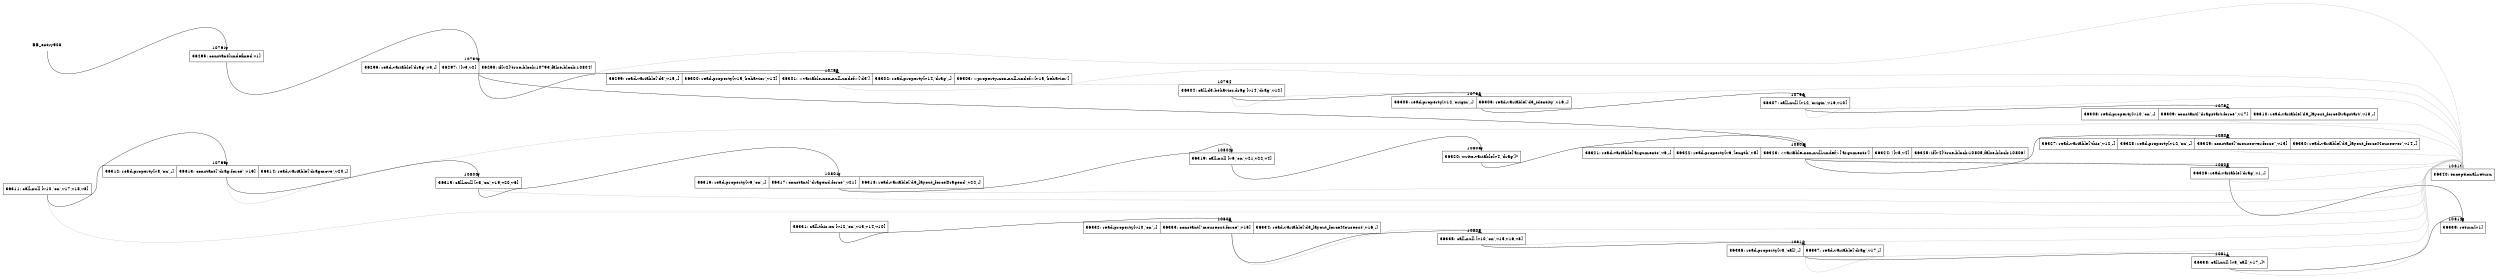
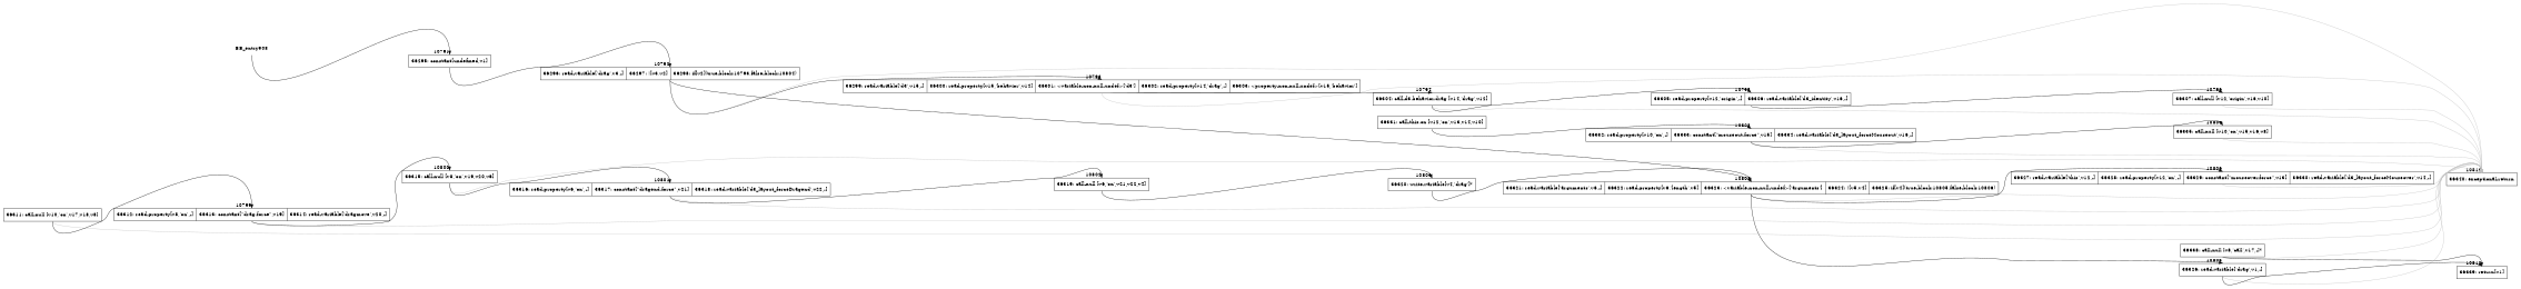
  digraph {
    rankdir=LR
    node [shape=record]
    edge [headport=n tailport=s]
    n1 [label=BB_entry908 shape=none]
    n2 [label="{36295: constant[undefined,v1]}"]
    n3 [label="{36296: read-variable['drag',v3,-]|36297: ![v3,v2]|36298: if[v2](true-block:10793,false-block:10804)}"]
    n4 [label="{36299: read-variable['d3',v15,-]|36300: read-property[v15,'behavior',v14]|36301: \<variable-non-null-undef\>['d3']|36302: read-property[v14,'drag',-]|36303: \<property-non-null-undef\>[v15,'behavior']}"]
    n5 [label="{36321: read-variable['arguments',v6,-]|36322: read-property[v6,'length',v5]|36323: \<variable-non-null-undef\>['arguments']|36324: ![v5,v4]|36325: if[v4](true-block:10805,false-block:10806)}"]
    n6 [label="{36340: exceptional-return}"]
    n7 [label="{36304: call-d3.behavior.drag [v14,'drag',v12]}"]
    n8 [label="{36326: read-variable['drag',v1,-]}"]
    n9 [label="{36327: read-variable['this',v12,-]|36328: read-property[v12,'on',-]|36329: constant[\"mouseover.force\",v13]|36330: read-variable['d3_layout_forceMouseover',v14,-]}"]
    n10 [label="{36305: read-property[v12,'origin',-]|36306: read-variable['d3_identity',v16,-]}"]
    n11 [label="{36339: return[v1]}"]
    n12 [label="{36307: call-null [v12,'origin',v16,v10]}"]
-   n13 [label="{36308: read-property[v10,'on',-]|36309: constant[\"dragstart.force\",v17]|36310: read-variable['d3_layout_forceDragstart',v18,-]}"]
    n14 [label="{36311: call-null [v10,'on',v17,v18,v8]}"]
    n15 [label="{36312: read-property[v8,'on',-]|36313: constant[\"drag.force\",v19]|36314: read-variable['dragmove',v20,-]}"]
    n16 [label="{36315: call-null [v8,'on',v19,v20,v6]}"]
    n17 [label="{36316: read-property[v6,'on',-]|36317: constant[\"dragend.force\",v21]|36318: read-variable['d3_layout_forceDragend',v22,-]}"]
    n18 [label="{36319: call-null [v6,'on',v21,v22,v4]}"]
    n19 [label="{36320: write-variable[v4,'drag']*}"]
    n20 [label="{36331: call-this.on [v12,'on',v13,v14,v10]}"]
    n21 [label="{36332: read-property[v10,'on',-]|36333: constant[\"mouseout.force\",v15]|36334: read-variable['d3_layout_forceMouseout',v16,-]}"]
    n22 [label="{36335: call-null [v10,'on',v15,v16,v8]}"]
-   n23 [label="{36336: read-property[v8,'call',-]|36337: read-variable['drag',v17,-]}"]
    n24 [label="{36338: call-null [v8,'call',v17,-]*}"]
    n1 -> n2 [headlabel="    10791"]
    n2 -> n3 [headlabel="      10792"]
    n3 -> n4 [headlabel="      10793"]
    n3 -> n5 [headlabel="      10804"]
    n3 -> n6 [color=gray headlabel="      10813"]
    n4 -> n6 [color=gray]
-   n4 -> n7 [headlabel="      10794" color=gray]
+   n4 -> n7 [headlabel="      10794"]
    n5 -> n6 [color=gray]
    n5 -> n8 [headlabel="      10805"]
    n5 -> n9 [headlabel="      10806"]
    n7 -> n6 [color=gray]
    n7 -> n10 [headlabel="      10795"]
    n8 -> n6 [color=gray]
    n8 -> n11 [headlabel="      10812"]
    n9 -> n6 [color=gray]
    n10 -> n12 [headlabel="      10796"]
    n12 -> n6 [color=gray]
-   n12 -> n13 [headlabel="      10797"]
-   n13 -> n6 [color=gray]
    n14 -> n6 [color=gray]
    n14 -> n15 [headlabel="      10799"]
    n15 -> n6 [color=gray]
    n15 -> n16 [headlabel="      10800"]
    n16 -> n6 [color=gray]
    n16 -> n17 [headlabel="      10801"]
    n17 -> n6 [color=gray]
    n17 -> n18 [headlabel="      10802"]
    n18 -> n19 [headlabel="      10803"]
    n19 -> n5
    n20 -> n21 [headlabel="      10808"]
    n21 -> n6 [color=gray]
    n21 -> n22 [headlabel="      10809"]
    n22 -> n6 [color=gray]
-   n22 -> n23 [headlabel="      10810"]
-   n23 -> n6 [color=gray]
-   n23 -> n24 [headlabel="      10811"]
    n24 -> n6 [color=gray]
    n24 -> n11
  }
